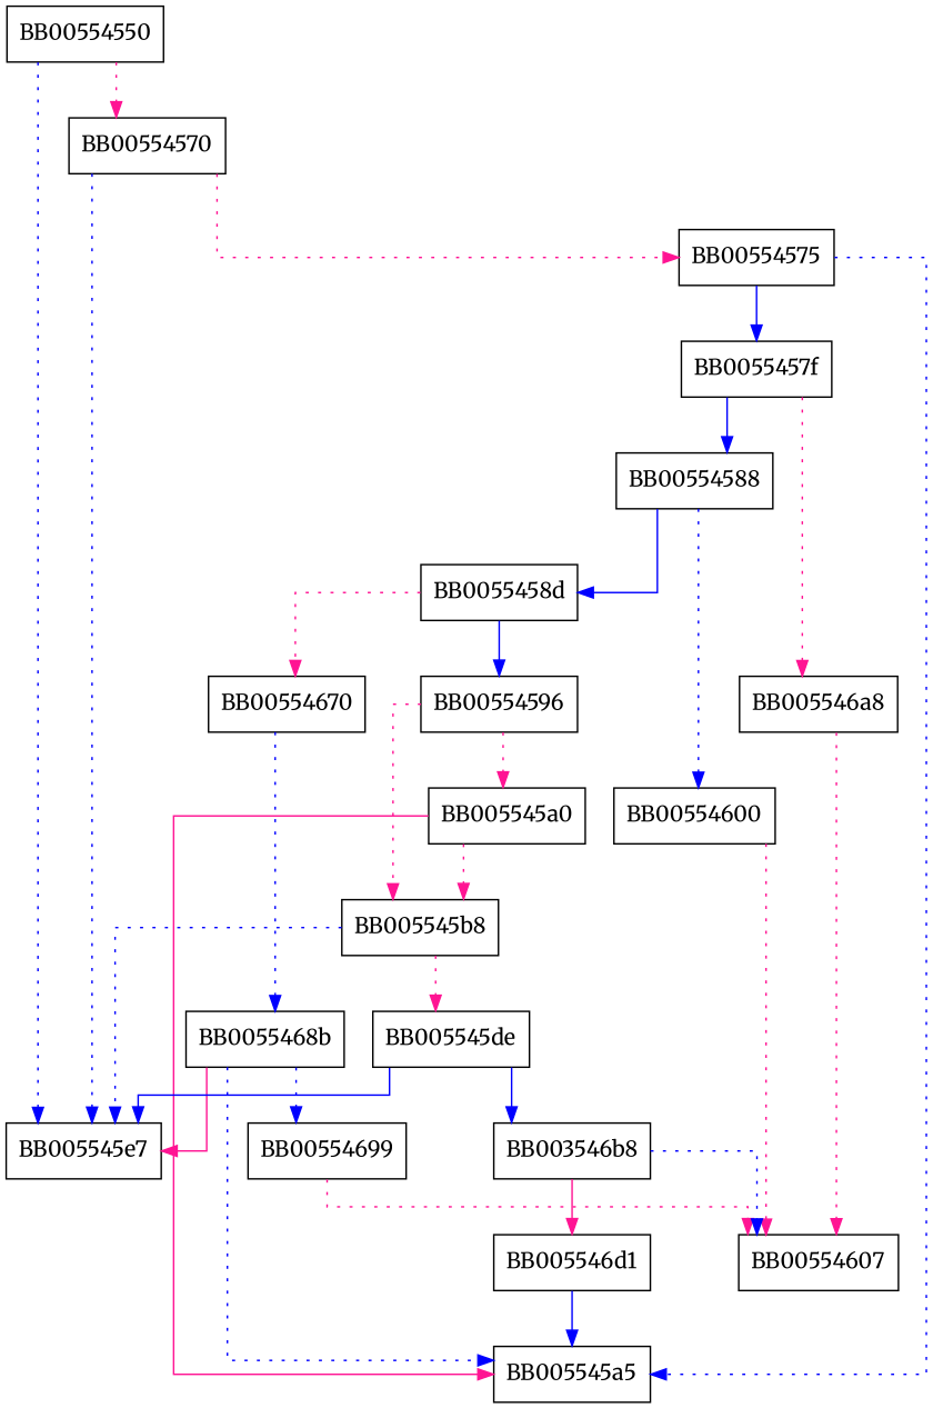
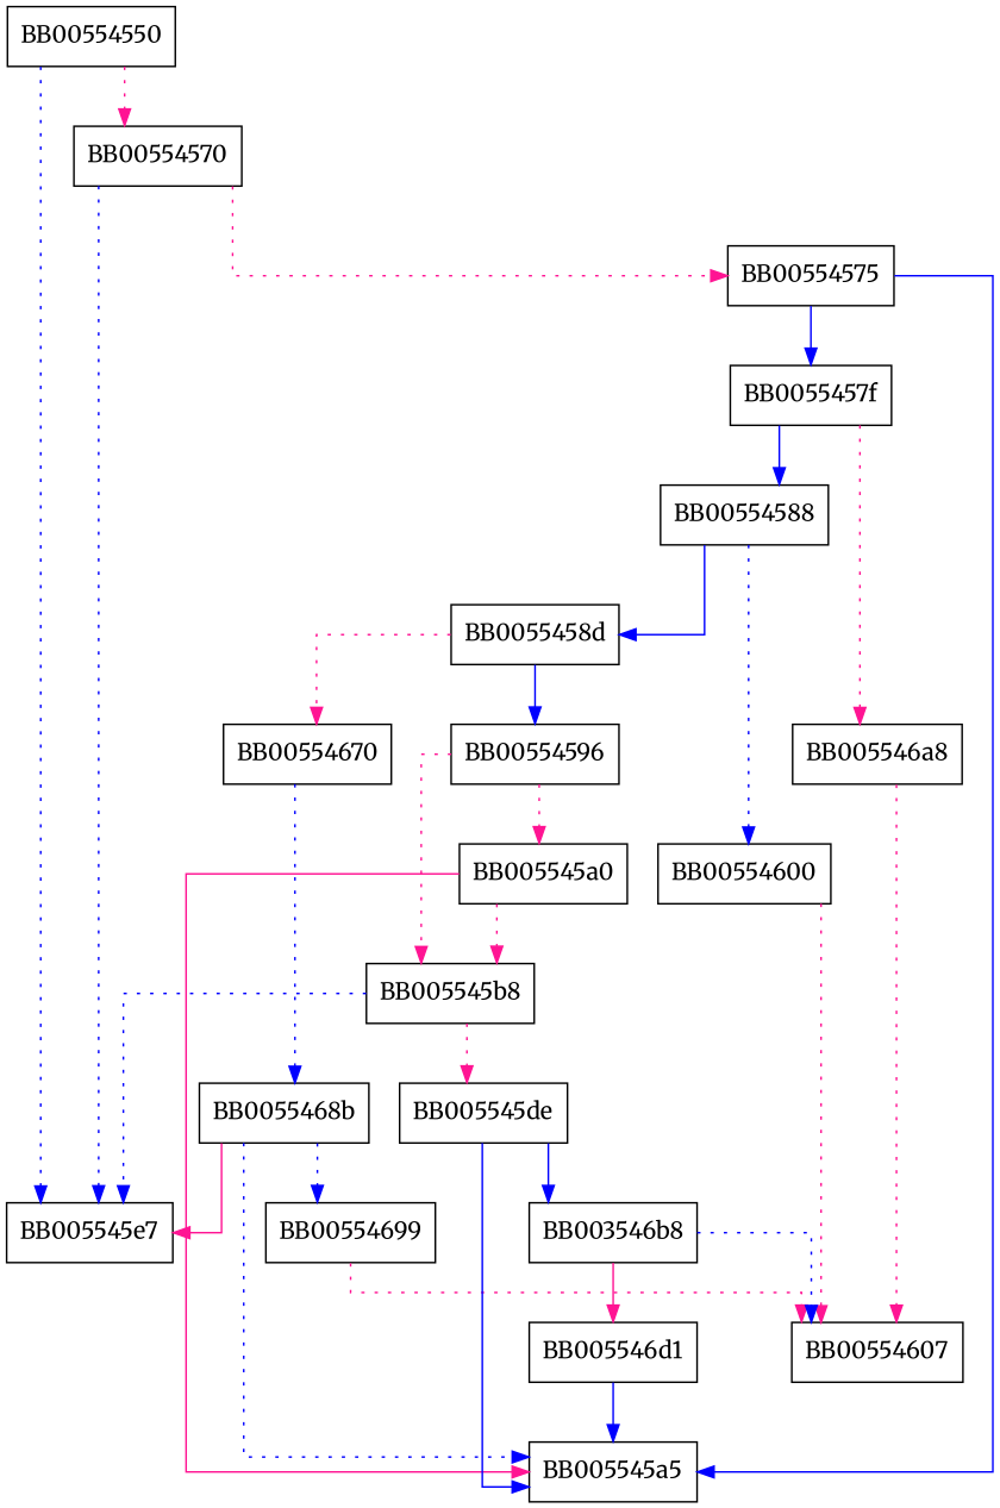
  digraph {
    fontname=Merriweather
    splines=ortho
    node [fontname=Merriweather shape=box]
    edge [color=blue fontname=Merriweather style=dotted]
    BB00554550
    BB005545e7
    BB00554570
    BB00554575
    BB005545a5
    BB0055457f
    BB005546a8
    BB00554588
    BB00554607
    BB00554600
    BB0055458d
    BB00554670
    BB00554596
    BB0055468b
    BB005545b8
    BB005545a0
    BB00554699
    BB005545de
    n19 [label=BB003546b8]
    BB005546d1
    BB00554550 -> BB005545e7
    BB00554550 -> BB00554570 [color=deeppink]
    BB00554570 -> BB005545e7
    BB00554570 -> BB00554575 [color=deeppink]
-   BB00554575 -> BB005545a5
+   BB00554575 -> BB005545a5 [style=solid]
    BB00554575 -> BB0055457f [style=solid]
    BB0055457f -> BB005546a8 [color=deeppink]
    BB0055457f -> BB00554588 [style=solid]
    BB005546a8 -> BB00554607 [color=deeppink]
    BB00554588 -> BB00554600
    BB00554588 -> BB0055458d [style=solid]
    BB00554600 -> BB00554607 [color=deeppink]
    BB0055458d -> BB00554670 [color=deeppink]
    BB0055458d -> BB00554596 [style=solid]
    BB00554670 -> BB0055468b
    BB00554596 -> BB005545b8 [color=deeppink]
    BB00554596 -> BB005545a0 [color=deeppink]
    BB0055468b -> BB005545e7 [color=deeppink style=solid]
    BB0055468b -> BB005545a5
    BB0055468b -> BB00554699
    BB005545b8 -> BB005545e7
    BB005545b8 -> BB005545de [color=deeppink]
    BB005545a0 -> BB005545a5 [color=deeppink style=solid]
    BB005545a0 -> BB005545b8 [color=deeppink]
    BB00554699 -> BB00554607 [color=deeppink]
-   BB005545de -> BB005545e7 [style=solid]
+   BB005545de -> BB005545a5 [style=solid]
    BB005545de -> n19 [style=solid]
    n19 -> BB00554607
    n19 -> BB005546d1 [color=deeppink style=solid]
    BB005546d1 -> BB005545a5 [style=solid]
  }
